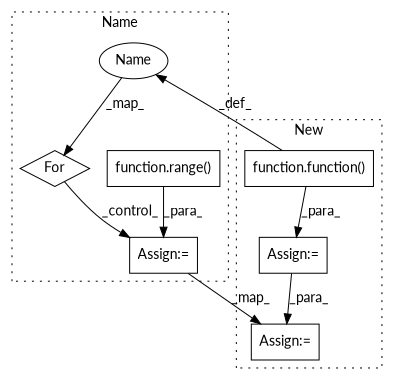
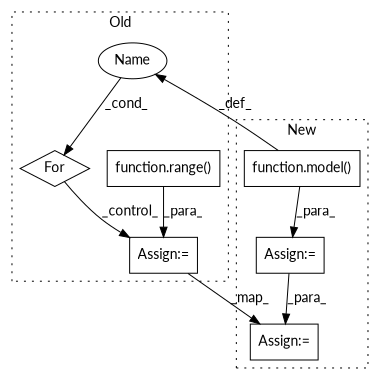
  digraph {
    fontname=Lato
    node [a=68 fontname=Lato l=3 shape=box]
    edge [fontname=Lato]
    n1 [a=75 l="6,1" label="function.range()" s="9380,9415"]
    n2 [a=107 l="4,18" label=For s="9371,9416" shape=diamond]
    n3 [label="Assign:=" s=9669]
    n4 [a=87 l=1 label=Name s=9375 shape=ellipse]
-   n5 [a=75 l="6,1" label="function.function()" s="8769,8779"]
+   n5 [a=75 l="6,1" label="function.model()" s="8769,8779"]
    n6 [label="Assign:=" s=8798]
    n7 [label="Assign:=" s=8766]
    subgraph cluster_1 {
-     label=Name
+     label=Old
      style=dotted
      n1
      n2
      n3
      n4
    }
    subgraph cluster_2 {
      label=New
      style=dotted
      n5
      n6
      n7
    }
    n1 -> n3 [label=_para_]
    n2 -> n3 [label=_control_]
    n3 -> n6 [label=_map_]
-   n4 -> n2 [label=_map_]
+   n4 -> n2 [label=_cond_]
    n5 -> n4 [label=_def_]
    n5 -> n7 [label=_para_]
    n7 -> n6 [label=_para_]
  }
